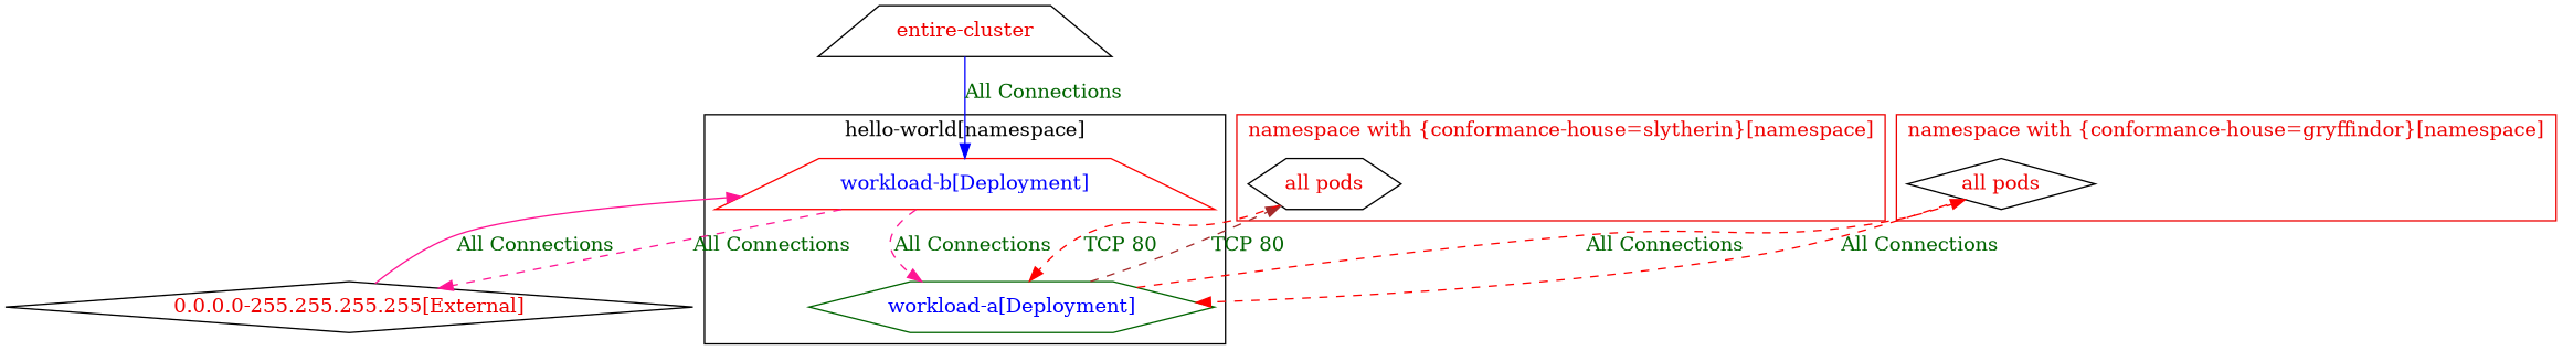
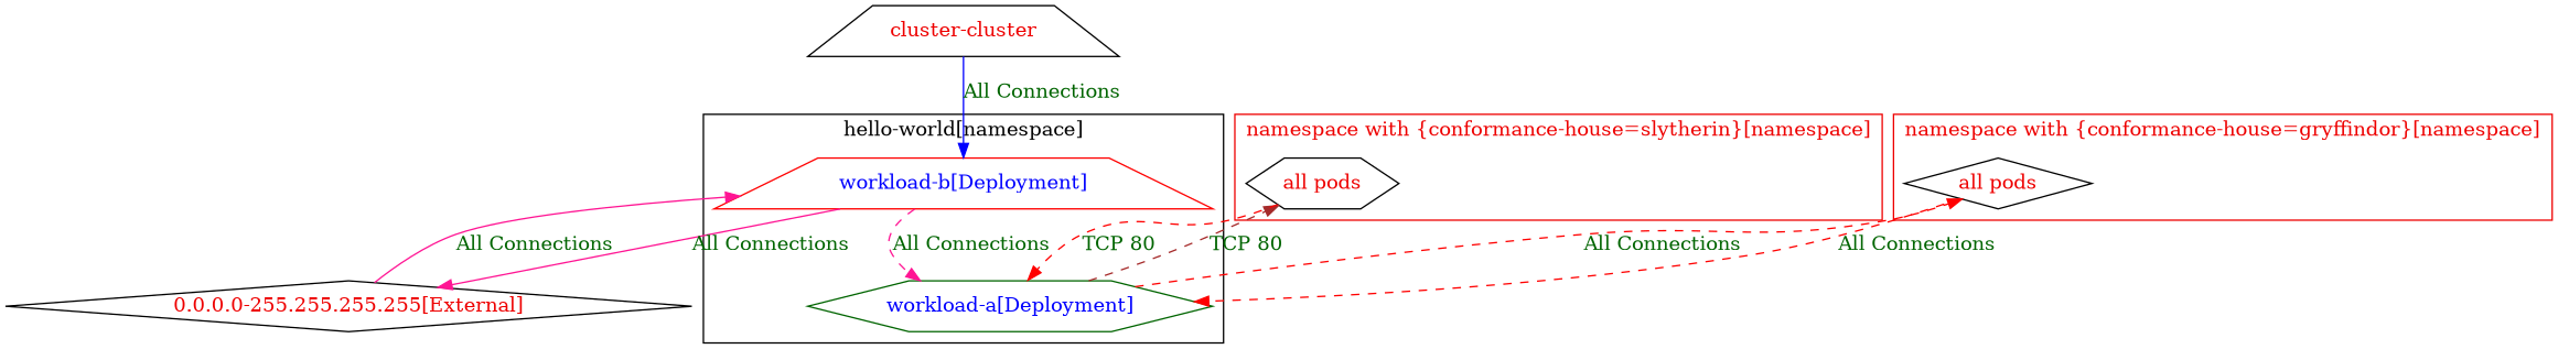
  digraph {
    node [color=black fontcolor=red2 shape=diamond]
    edge [color=red fontcolor=darkgreen style=dashed weight=1]
    n1 [label="all pods"]
    n2 [color=darkgreen fontcolor=blue label="workload-a[Deployment]" shape=hexagon]
    n3 [color=red fontcolor=blue label="workload-b[Deployment]" shape=trapezium]
    n4 [label="all pods" shape=hexagon]
    n5 [label="0.0.0.0-255.255.255.255[External]"]
-   n6 [label="entire-cluster" shape=trapezium]
+   n6 [label="cluster-cluster" shape=trapezium]
    subgraph cluster_1 {
      color=red2
      fontcolor=red2
      label="namespace with {conformance-house=gryffindor}[namespace]"
      n1
    }
    subgraph cluster_2 {
      color=black
      fontcolor=black
      label="hello-world[namespace]"
      n2
      n3
    }
    subgraph cluster_3 {
      color=red2
      fontcolor=red2
      label="namespace with {conformance-house=slytherin}[namespace]"
      n4
    }
    n1 -> n2 [label="All Connections"]
    n2 -> n1 [label="All Connections" weight=0.5]
    n2 -> n4 [color=brown label="TCP 80" weight=0.5]
    n3 -> n2 [color=deeppink label="All Connections" weight=0.5]
-   n3 -> n5 [color=deeppink label="All Connections"]
+   n3 -> n5 [color=deeppink label="All Connections" style=""]
    n4 -> n2 [label="TCP 80"]
    n5 -> n3 [color=deeppink label="All Connections" weight=0.5 style=""]
    n6 -> n3 [color=blue label="All Connections" style=solid]
  }
